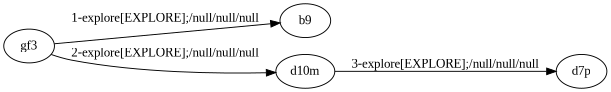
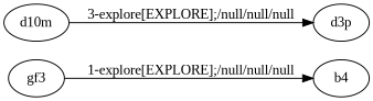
  digraph {
    fontname="Liberation Serif"
    rankdir=LR
    node [fontname="Liberation Serif"]
    edge [fontname="Liberation Serif"]
    gf3
-   b4 [label=b9]
+   b4
    d10m
-   d3p [label=d7p]
+   d3p
    gf3 -> b4 [label="1-explore[EXPLORE];/null/null/null"]
-   gf3 -> d10m [label="2-explore[EXPLORE];/null/null/null"]
    d10m -> d3p [label="3-explore[EXPLORE];/null/null/null"]
  }
